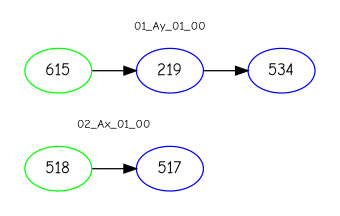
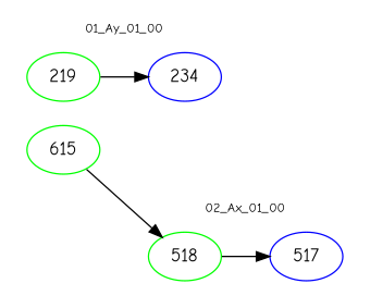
  digraph {
    fontname="Comic Neue"
    rankdir=LR
    node [color=blue fontname="Comic Neue"]
    edge [color=black fontname="Comic Neue"]
    n1 [color=green label=518]
    n2 [label=517]
    n3 [color=green label=615]
-   n4 [label=219]
-   n5 [label=534]
+   n4 [color=green label=219]
+   n5 [label=234]
    subgraph cluster_1 {
      color=white
      fontsize=10
      label="02_Ax_01_00"
      n1
      n2
    }
    subgraph cluster_2 {
      color=white
      fontsize=10
      label="01_Ay_01_00"
      n3
      n4
      n5
    }
    n1 -> n2
-   n3 -> n4
+   n3 -> n1
    n4 -> n5
  }
